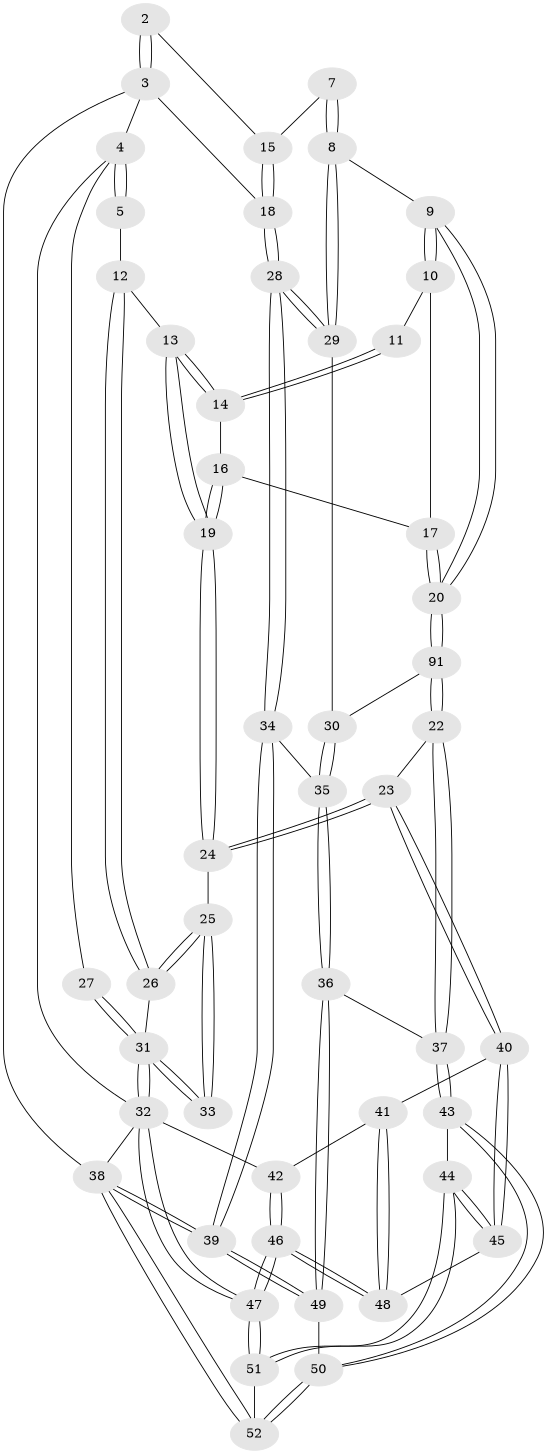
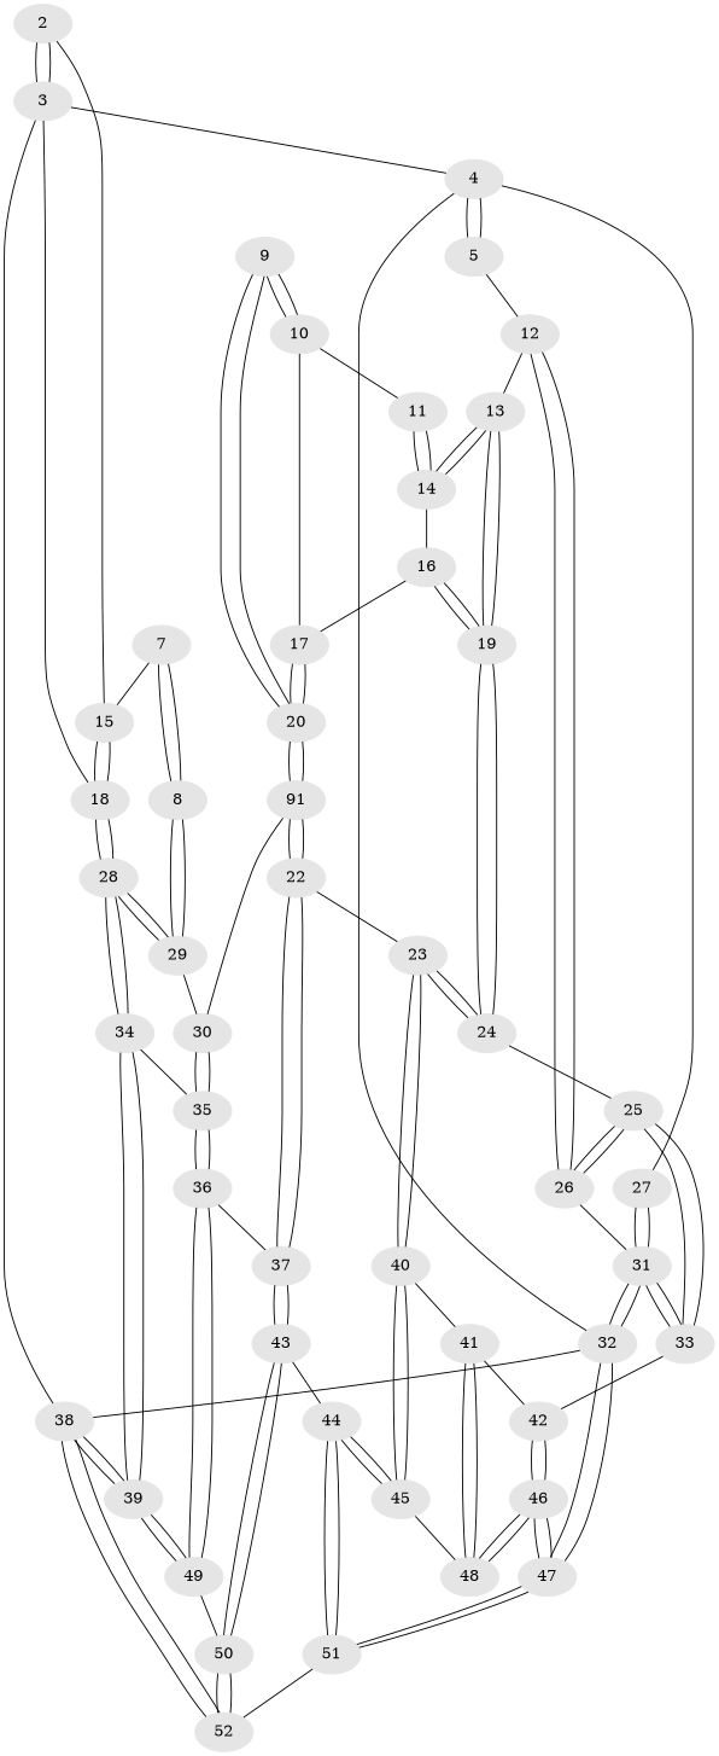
  graph {
    node [color=gray90 style=filled]
    2
    3
    15
    7
    8
    4
    18
    38
    5
    27
    32
    28
    39
    52
    12
    31
    47
    13
    26
    11
    14
    9
    29
    10
    20
    30
    17
    n28 [label=91]
    16
    19
    24
    34
    25
    22
    23
    37
    35
    40
    43
    41
    45
    33
    42
    36
    51
    46
    49
    50
    44
    48
    2 -- 3
    2 -- 3
    2 -- 15
    3 -- 4
    3 -- 18
    3 -- 38
    15 -- 18
    15 -- 18
    7 -- 15
    7 -- 8
    7 -- 8
-   8 -- 9
    8 -- 29
    8 -- 29
    4 -- 5
    4 -- 5
    4 -- 27
    4 -- 32
    18 -- 28
    18 -- 28
    38 -- 39
    38 -- 39
    38 -- 52
    38 -- 52
    5 -- 12
    27 -- 31
    27 -- 31
    32 -- 38
    32 -- 47
    32 -- 47
    28 -- 29
    28 -- 29
    28 -- 34
    28 -- 34
    39 -- 49
    39 -- 49
    12 -- 13
    12 -- 26
    12 -- 26
    31 -- 32
    31 -- 32
    31 -- 33
    31 -- 33
    47 -- 51
    47 -- 51
    13 -- 14
    13 -- 14
    13 -- 19
    13 -- 19
    26 -- 31
    11 -- 14
    11 -- 14
    14 -- 16
    9 -- 10
    9 -- 10
    9 -- 20
    9 -- 20
    29 -- 30
    10 -- 11
    10 -- 17
    20 -- n28
    20 -- n28
    30 -- 35
    30 -- 35
    17 -- 20
    17 -- 20
    n28 -- 30
    n28 -- 22
    n28 -- 22
    16 -- 17
    16 -- 19
    16 -- 19
    19 -- 24
    19 -- 24
    24 -- 25
    34 -- 39
    34 -- 39
    34 -- 35
    25 -- 26
    25 -- 26
    25 -- 33
    25 -- 33
    22 -- 23
    22 -- 37
    22 -- 37
    23 -- 24
    23 -- 24
    23 -- 40
    23 -- 40
    37 -- 43
    37 -- 43
    35 -- 36
    35 -- 36
    40 -- 41
    40 -- 45
    40 -- 45
    43 -- 50
    43 -- 50
    43 -- 44
    41 -- 42
    41 -- 48
    41 -- 48
    45 -- 48
-   32 -- 42
+   33 -- 42
    42 -- 46
    42 -- 46
    36 -- 37
    36 -- 49
    36 -- 49
    51 -- 52
    46 -- 47
    46 -- 47
    46 -- 48
    46 -- 48
    49 -- 50
    50 -- 52
    50 -- 52
    44 -- 45
    44 -- 45
    44 -- 51
    44 -- 51
  }
